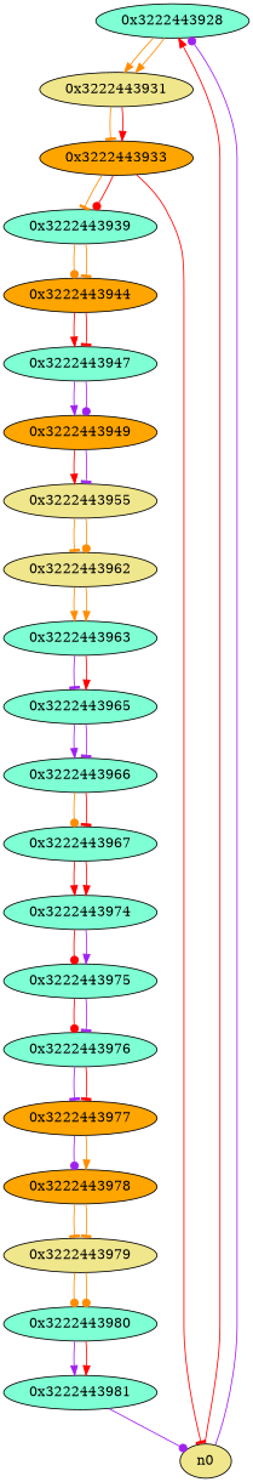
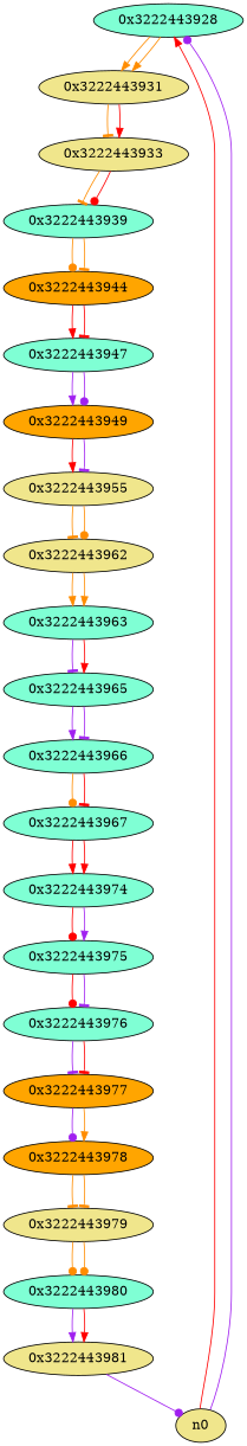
  digraph {
    node [fillcolor=aquamarine style=filled]
    edge [arrowhead=normal color=darkorange]
    n1 [label="0x3222443928"]
    n2 [fillcolor=khaki label="0x3222443931"]
-   n3 [fillcolor=orange label="0x3222443933"]
+   n3 [fillcolor=khaki label="0x3222443933"]
    n4 [label="0x3222443939"]
    n0 [fillcolor=khaki]
    n5 [fillcolor=orange label="0x3222443944"]
    n6 [label="0x3222443947"]
    n7 [fillcolor=orange label="0x3222443949"]
    n8 [fillcolor=khaki label="0x3222443955"]
    n9 [fillcolor=khaki label="0x3222443962"]
    n10 [label="0x3222443963"]
    n11 [label="0x3222443965"]
    n12 [label="0x3222443966"]
    n13 [label="0x3222443967"]
    n14 [label="0x3222443974"]
    n15 [label="0x3222443975"]
    n16 [label="0x3222443976"]
    n17 [fillcolor=orange label="0x3222443977"]
    n18 [fillcolor=orange label="0x3222443978"]
    n19 [fillcolor=khaki label="0x3222443979"]
    n20 [label="0x3222443980"]
-   n21 [label="0x3222443981"]
+   n21 [fillcolor=khaki label="0x3222443981"]
    n1 -> n2
    n1 -> n2
    n2 -> n3 [arrowhead=tee]
    n2 -> n3 [color=red]
    n3 -> n4 [arrowhead=tee]
    n3 -> n4 [arrowhead=dot color=red]
-   n3 -> n0 [arrowhead=tee color=red]
    n4 -> n5 [arrowhead=dot]
    n4 -> n5 [arrowhead=tee]
    n0 -> n1 [color=red]
    n0 -> n1 [arrowhead=dot color=purple]
    n5 -> n6 [color=red]
    n5 -> n6 [arrowhead=tee color=red]
    n6 -> n7 [color=purple]
    n6 -> n7 [arrowhead=dot color=purple]
    n7 -> n8 [color=red]
    n7 -> n8 [arrowhead=tee color=purple]
    n8 -> n9 [arrowhead=tee]
    n8 -> n9 [arrowhead=dot]
    n9 -> n10
    n9 -> n10
    n10 -> n11 [arrowhead=tee color=purple]
    n10 -> n11 [color=red]
    n11 -> n12 [color=purple]
    n11 -> n12 [arrowhead=tee color=purple]
    n12 -> n13 [arrowhead=dot]
    n12 -> n13 [arrowhead=tee color=red]
    n13 -> n14 [color=red]
    n13 -> n14 [color=red]
    n14 -> n15 [arrowhead=dot color=red]
    n14 -> n15 [color=purple]
    n15 -> n16 [arrowhead=dot color=red]
    n15 -> n16 [arrowhead=tee color=purple]
    n16 -> n17 [arrowhead=tee color=purple]
    n16 -> n17 [arrowhead=tee color=red]
    n17 -> n18 [arrowhead=dot color=purple]
    n17 -> n18
    n18 -> n19 [arrowhead=tee]
    n18 -> n19 [arrowhead=tee]
    n19 -> n20 [arrowhead=dot]
    n19 -> n20 [arrowhead=dot]
    n20 -> n21 [color=purple]
    n20 -> n21 [color=red]
    n21 -> n0 [arrowhead=dot color=purple]
  }
